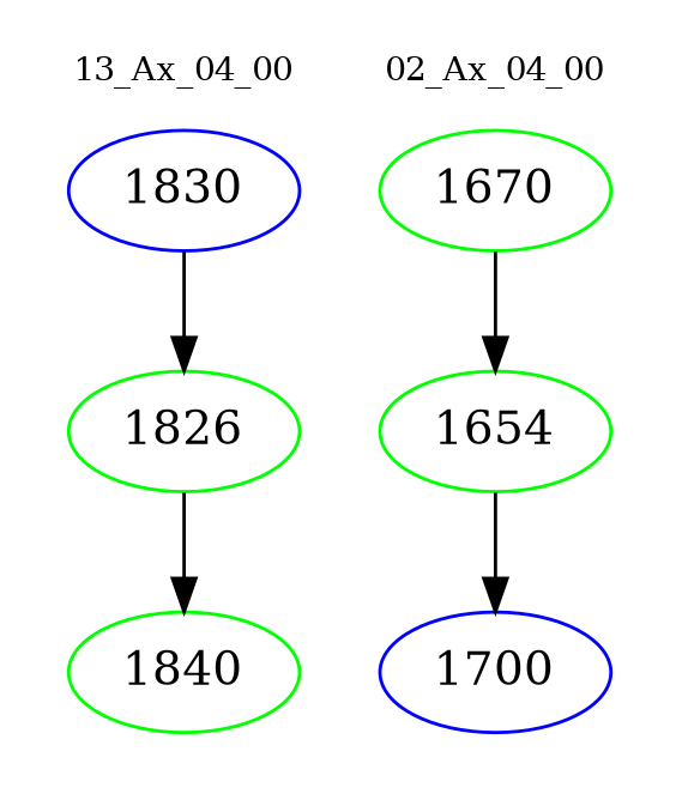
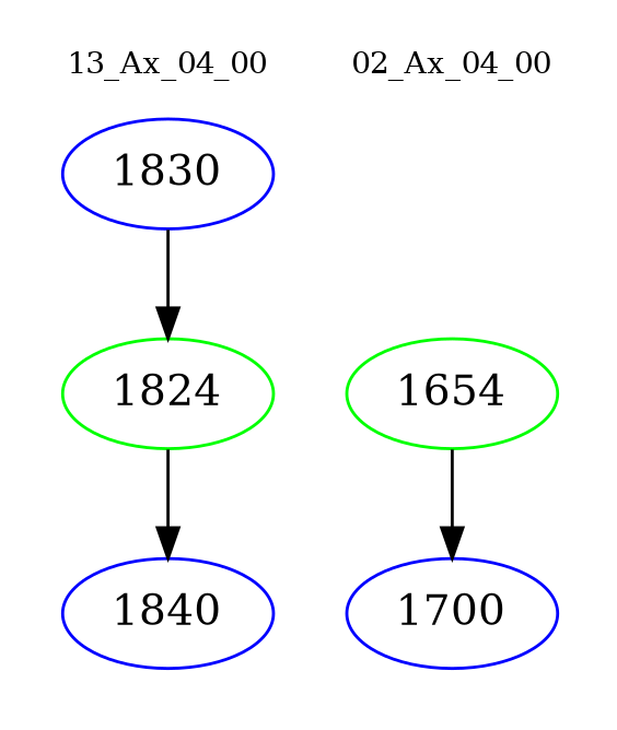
  digraph {
    node [color=blue]
    edge [color=black]
    n1 [label=1830]
-   n2 [color=green label=1826]
-   n3 [color=green label=1840]
-   n4 [color=green label=1670]
+   n2 [color=green label=1824]
+   n3 [label=1840]
    n5 [color=green label=1654]
    n6 [label=1700]
    subgraph cluster_1 {
      color=white
      fontsize=10
      label="13_Ax_04_00"
      n1
      n2
      n3
    }
    subgraph cluster_2 {
      color=white
      fontsize=10
      label="02_Ax_04_00"
-     n4
      n5
      n6
    }
    n1 -> n2
    n2 -> n3
-   n4 -> n5
    n5 -> n6
  }
